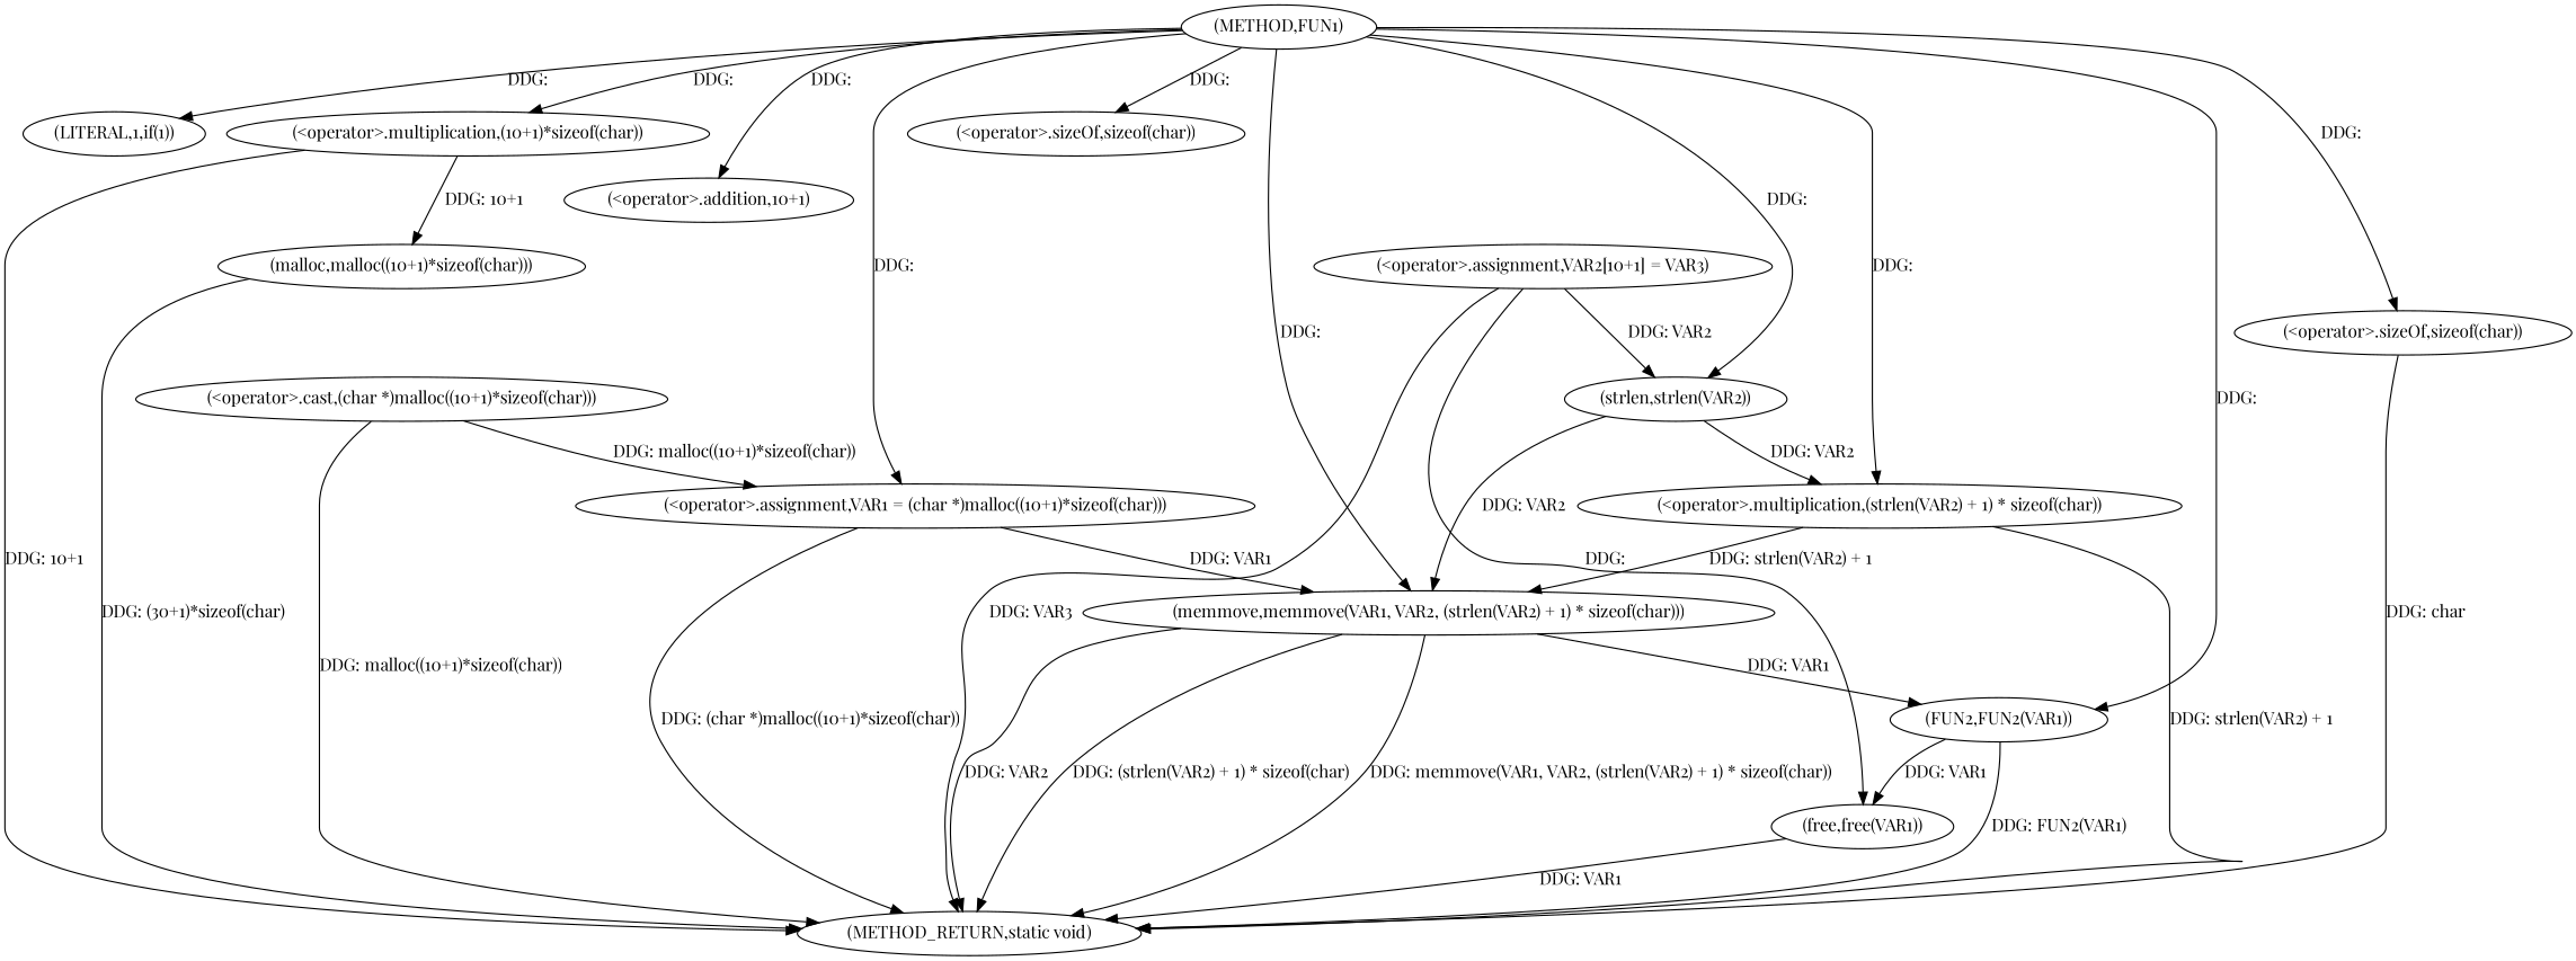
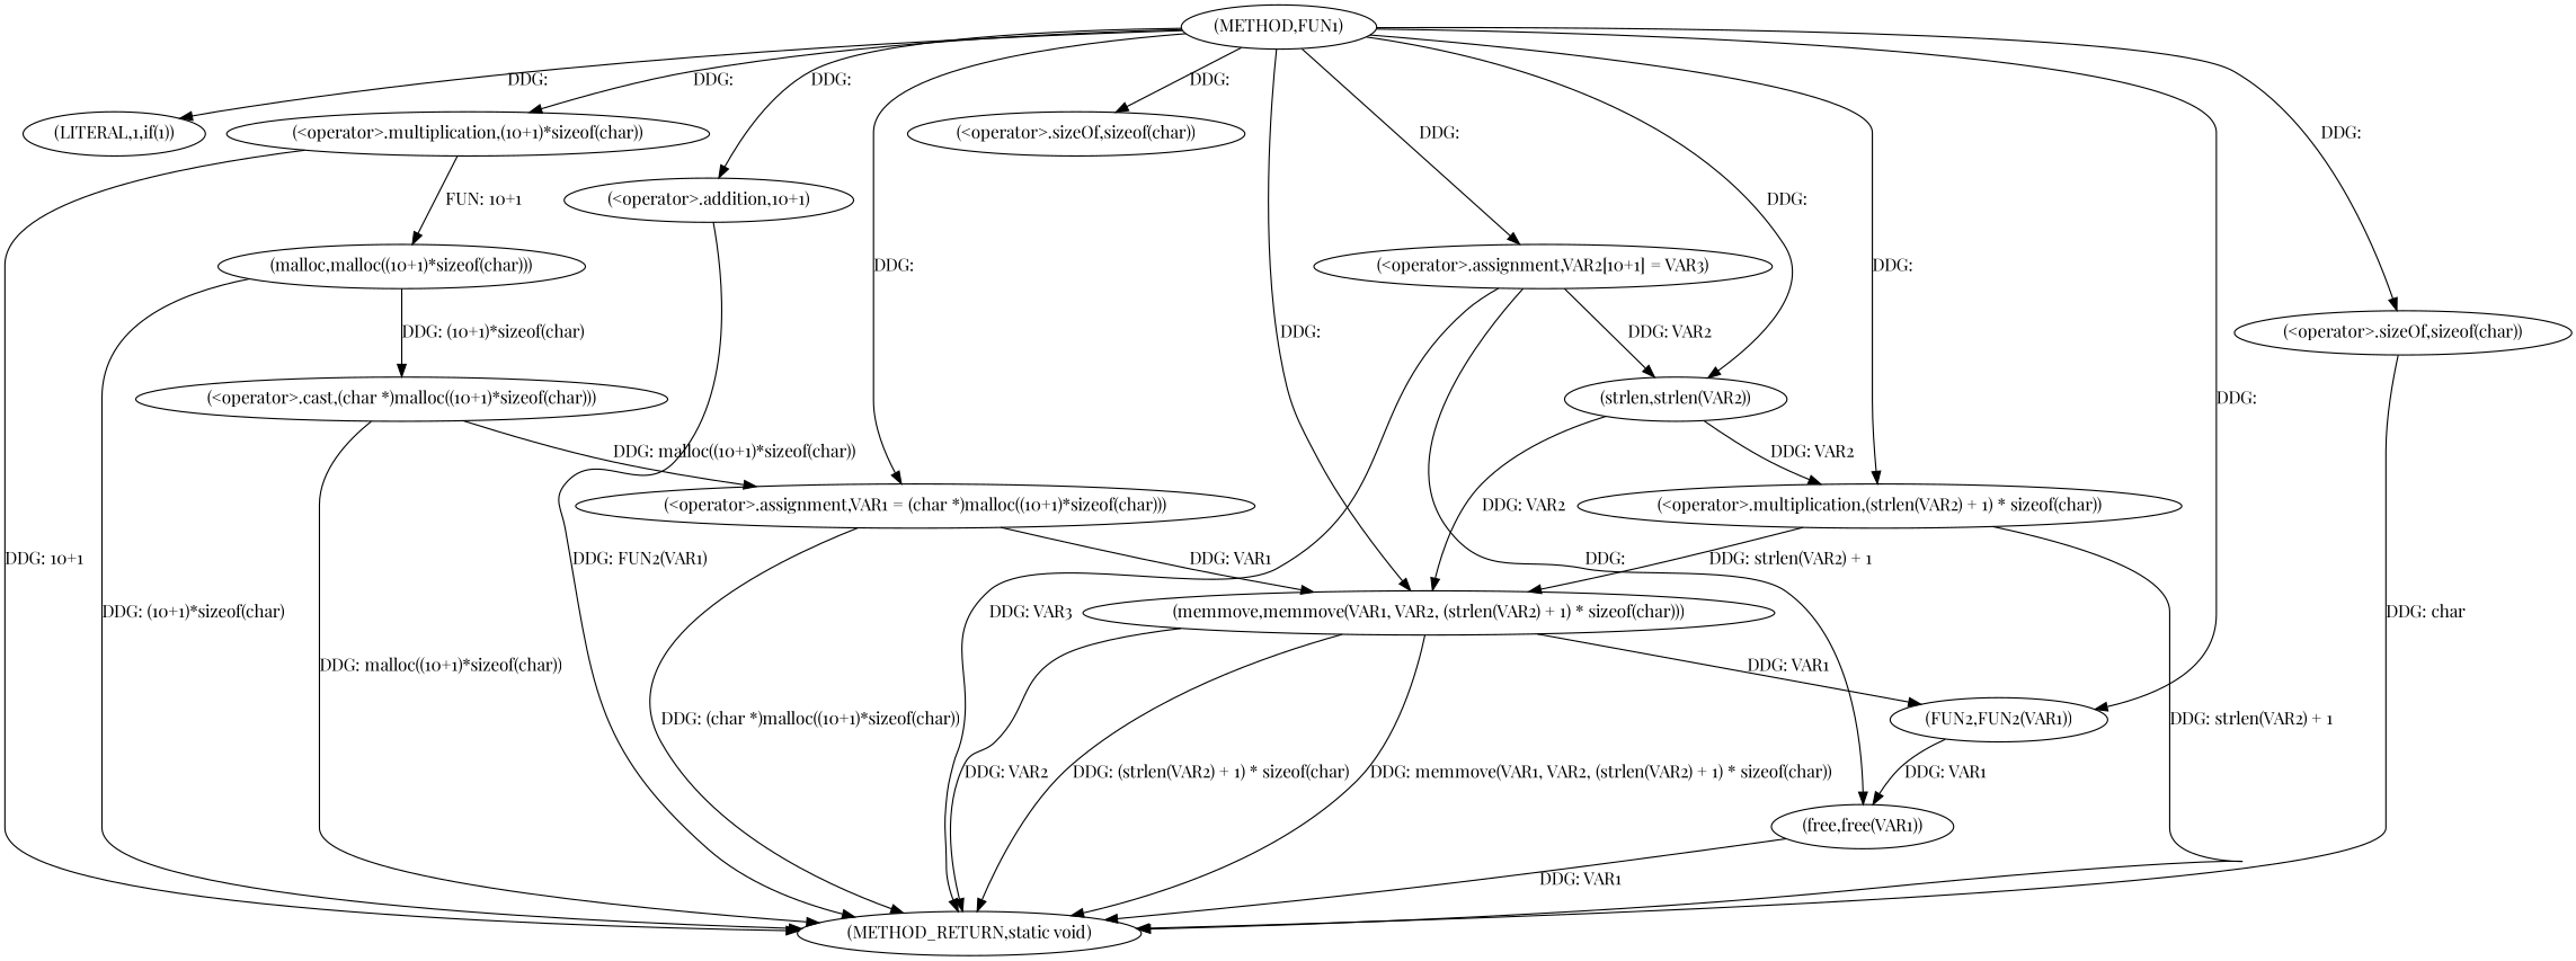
  digraph {
    fontname="Playfair Display"
    node [fontname="Playfair Display"]
    edge [fontname="Playfair Display"]
    n1 [label="(METHOD,FUN1)"]
    n2 [label="(LITERAL,1,if(1))"]
    n3 [label="(<operator>.assignment,VAR1 = (char *)malloc((10+1)*sizeof(char)))"]
    n4 [label="(<operator>.multiplication,(10+1)*sizeof(char))"]
    n5 [label="(<operator>.addition,10+1)"]
    n6 [label="(<operator>.sizeOf,sizeof(char))"]
    n7 [label="(<operator>.assignment,VAR2[10+1] = VAR3)"]
    n8 [label="(memmove,memmove(VAR1, VAR2, (strlen(VAR2) + 1) * sizeof(char)))"]
    n9 [label="(<operator>.multiplication,(strlen(VAR2) + 1) * sizeof(char))"]
    n10 [label="(strlen,strlen(VAR2))"]
    n11 [label="(<operator>.sizeOf,sizeof(char))"]
    n12 [label="(FUN2,FUN2(VAR1))"]
    n13 [label="(METHOD_RETURN,static void)"]
    n14 [label="(malloc,malloc((10+1)*sizeof(char)))"]
    n15 [label="(free,free(VAR1))"]
    n16 [label="(<operator>.cast,(char *)malloc((10+1)*sizeof(char)))"]
    n1 -> n2 [label="DDG: "]
    n1 -> n3 [label="DDG: "]
    n1 -> n4 [label="DDG: "]
    n1 -> n5 [label="DDG: "]
    n1 -> n6 [label="DDG: "]
+   n1 -> n7 [label="DDG: "]
    n1 -> n8 [label="DDG: "]
    n1 -> n9 [label="DDG: "]
    n1 -> n10 [label="DDG: "]
    n1 -> n11 [label="DDG: "]
    n1 -> n12 [label="DDG: "]
    n3 -> n8 [label="DDG: VAR1"]
    n3 -> n13 [label="DDG: (char *)malloc((10+1)*sizeof(char))"]
    n4 -> n13 [label="DDG: 10+1"]
-   n4 -> n14 [label="DDG: 10+1"]
+   n4 -> n14 [label="FUN: 10+1"]
    n7 -> n10 [label="DDG: VAR2"]
    n7 -> n13 [label="DDG: VAR3"]
    n7 -> n15 [label="DDG: "]
    n8 -> n12 [label="DDG: VAR1"]
    n8 -> n13 [label="DDG: memmove(VAR1, VAR2, (strlen(VAR2) + 1) * sizeof(char))"]
    n8 -> n13 [label="DDG: VAR2"]
    n8 -> n13 [label="DDG: (strlen(VAR2) + 1) * sizeof(char)"]
    n9 -> n8 [label="DDG: strlen(VAR2) + 1"]
    n9 -> n13 [label="DDG: strlen(VAR2) + 1"]
    n10 -> n8 [label="DDG: VAR2"]
    n10 -> n9 [label="DDG: VAR2"]
    n11 -> n13 [label="DDG: char"]
-   n12 -> n13 [label="DDG: FUN2(VAR1)"]
+   n5 -> n13 [label="DDG: FUN2(VAR1)"]
    n12 -> n15 [label="DDG: VAR1"]
-   n14 -> n13 [label="DDG: (30+1)*sizeof(char)"]
+   n14 -> n13 [label="DDG: (10+1)*sizeof(char)"]
+   n14 -> n16 [label="DDG: (10+1)*sizeof(char)"]
    n15 -> n13 [label="DDG: VAR1"]
    n16 -> n3 [label="DDG: malloc((10+1)*sizeof(char))"]
    n16 -> n13 [label="DDG: malloc((10+1)*sizeof(char))"]
  }
